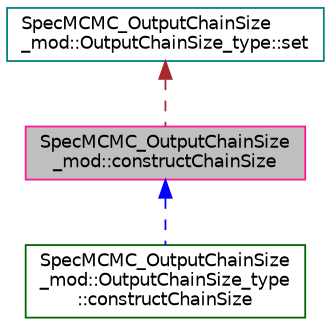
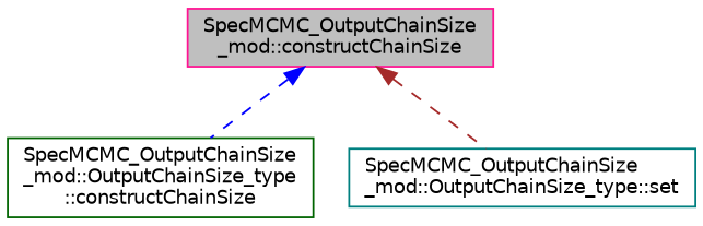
  digraph {
    rankdir=TB
    node [fillcolor=white fontname=Helvetica fontsize=10 shape=record style=filled]
    edge [dir=back fontname=Helvetica fontsize=10 labelfontname=Helvetica labelfontsize=10 style=dashed]
    n1 [color=deeppink fillcolor=grey75 fontcolor=black height=0.2 label="SpecMCMC_OutputChainSize\l_mod::constructChainSize" width=0.4]
    n2 [color=darkgreen height=0.2 label="SpecMCMC_OutputChainSize\l_mod::OutputChainSize_type\l::constructChainSize" width=0.4]
    n3 [color=teal height=0.2 label="SpecMCMC_OutputChainSize\l_mod::OutputChainSize_type::set" width=0.4]
    n1 -> n2 [color=blue]
-   n3 -> n1 [color=brown]
+   n1 -> n3 [color=brown]
  }
